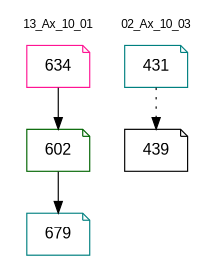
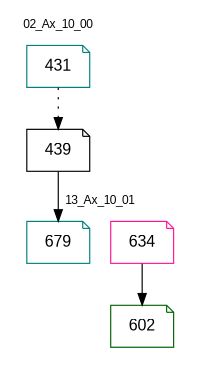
  digraph {
    fontname="Liberation Sans"
    node [color=teal fontname="Liberation Sans" shape=note]
    edge [color=black fontname="Liberation Sans" style=solid]
    n1 [color=deeppink label=634]
    n2 [color=darkgreen label=602]
    n3 [label=679]
    n4 [label=431]
    n5 [color=black label=439]
    subgraph cluster_1 {
      color=white
      fontsize=10
      label="13_Ax_10_01"
      n1
      n2
      n3
    }
    subgraph cluster_2 {
      color=white
      fontsize=10
-     label="02_Ax_10_03"
+     label="02_Ax_10_00"
      n4
      n5
    }
    n1 -> n2
-   n2 -> n3
+   n5 -> n3
    n4 -> n5 [style=dotted]
  }
